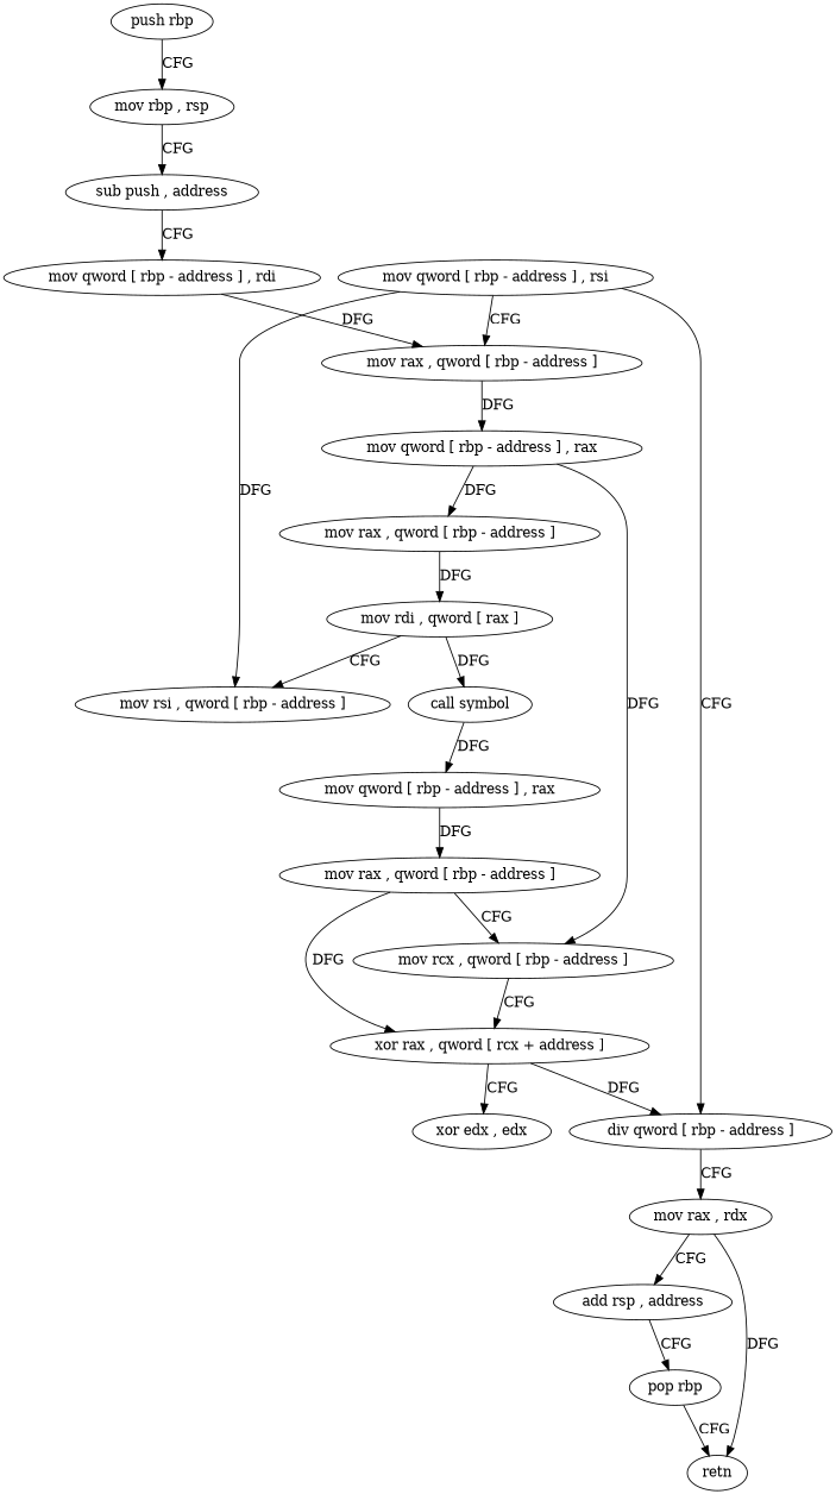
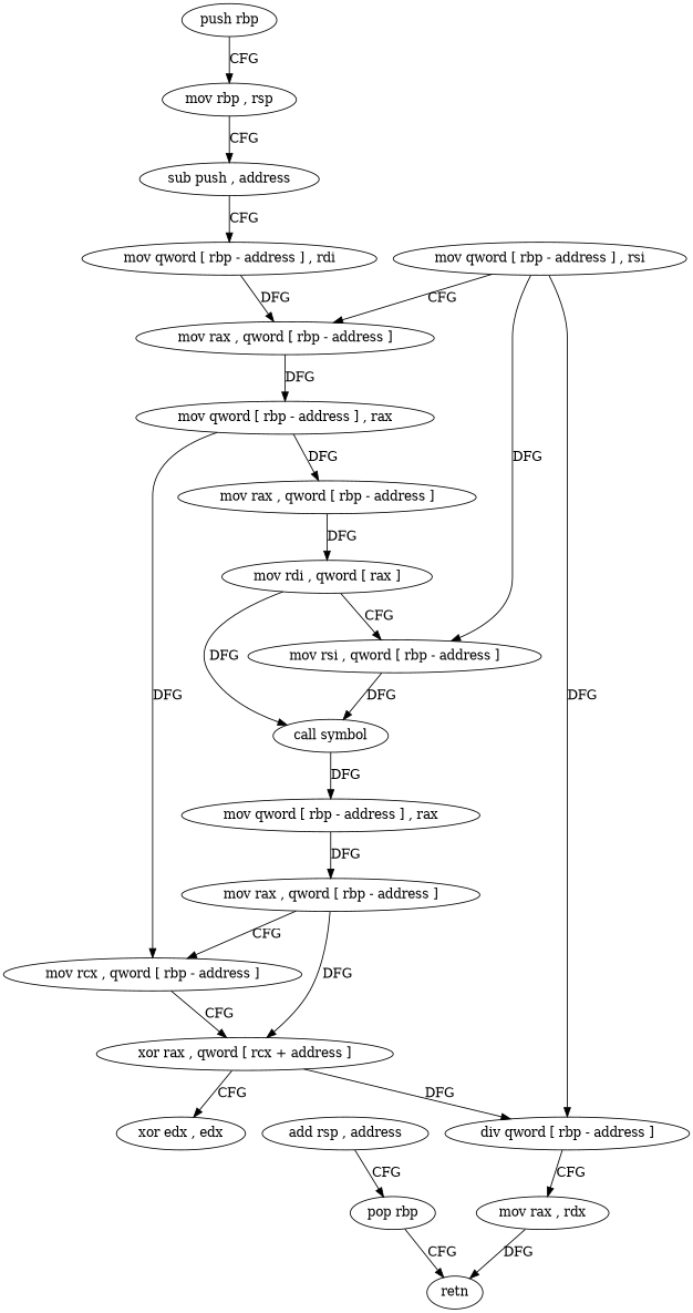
  digraph {
    n1 [label="push rbp"]
    n2 [label="mov rbp , rsp"]
    n3 [label="sub push , address"]
    n4 [label="mov qword [ rbp - address ] , rdi"]
    n5 [label="mov rax , qword [ rbp - address ]"]
    n6 [label="mov qword [ rbp - address ] , rsi"]
    n7 [label="mov rsi , qword [ rbp - address ]"]
    n8 [label="div qword [ rbp - address ]"]
    n9 [label="mov qword [ rbp - address ] , rax"]
    n10 [label="call symbol"]
    n11 [label="mov rax , rdx"]
    n12 [label="mov rax , qword [ rbp - address ]"]
    n13 [label="mov rcx , qword [ rbp - address ]"]
    n14 [label="mov rdi , qword [ rax ]"]
    n15 [label="xor rax , qword [ rcx + address ]"]
    n16 [label="mov qword [ rbp - address ] , rax"]
    n17 [label="mov rax , qword [ rbp - address ]"]
    n18 [label="xor edx , edx"]
    n19 [label="add rsp , address"]
    n20 [label=retn]
    n21 [label="pop rbp"]
    n1 -> n2 [label=CFG]
    n2 -> n3 [label=CFG]
    n3 -> n4 [label=CFG]
    n4 -> n5 [label=DFG]
    n5 -> n9 [label=DFG]
    n6 -> n5 [label=CFG]
    n6 -> n7 [label=DFG]
-   n6 -> n8 [label=CFG]
+   n6 -> n8 [label=DFG]
+   n7 -> n10 [label=DFG]
    n8 -> n11 [label=CFG]
    n9 -> n12 [label=DFG]
    n9 -> n13 [label=DFG]
    n10 -> n16 [label=DFG]
-   n11 -> n19 [label=CFG]
    n11 -> n20 [label=DFG]
    n12 -> n14 [label=DFG]
    n13 -> n15 [label=CFG]
    n14 -> n7 [label=CFG]
    n14 -> n10 [label=DFG]
    n15 -> n8 [label=DFG]
    n15 -> n18 [label=CFG]
    n16 -> n17 [label=DFG]
    n17 -> n13 [label=CFG]
    n17 -> n15 [label=DFG]
    n19 -> n21 [label=CFG]
    n21 -> n20 [label=CFG]
  }
